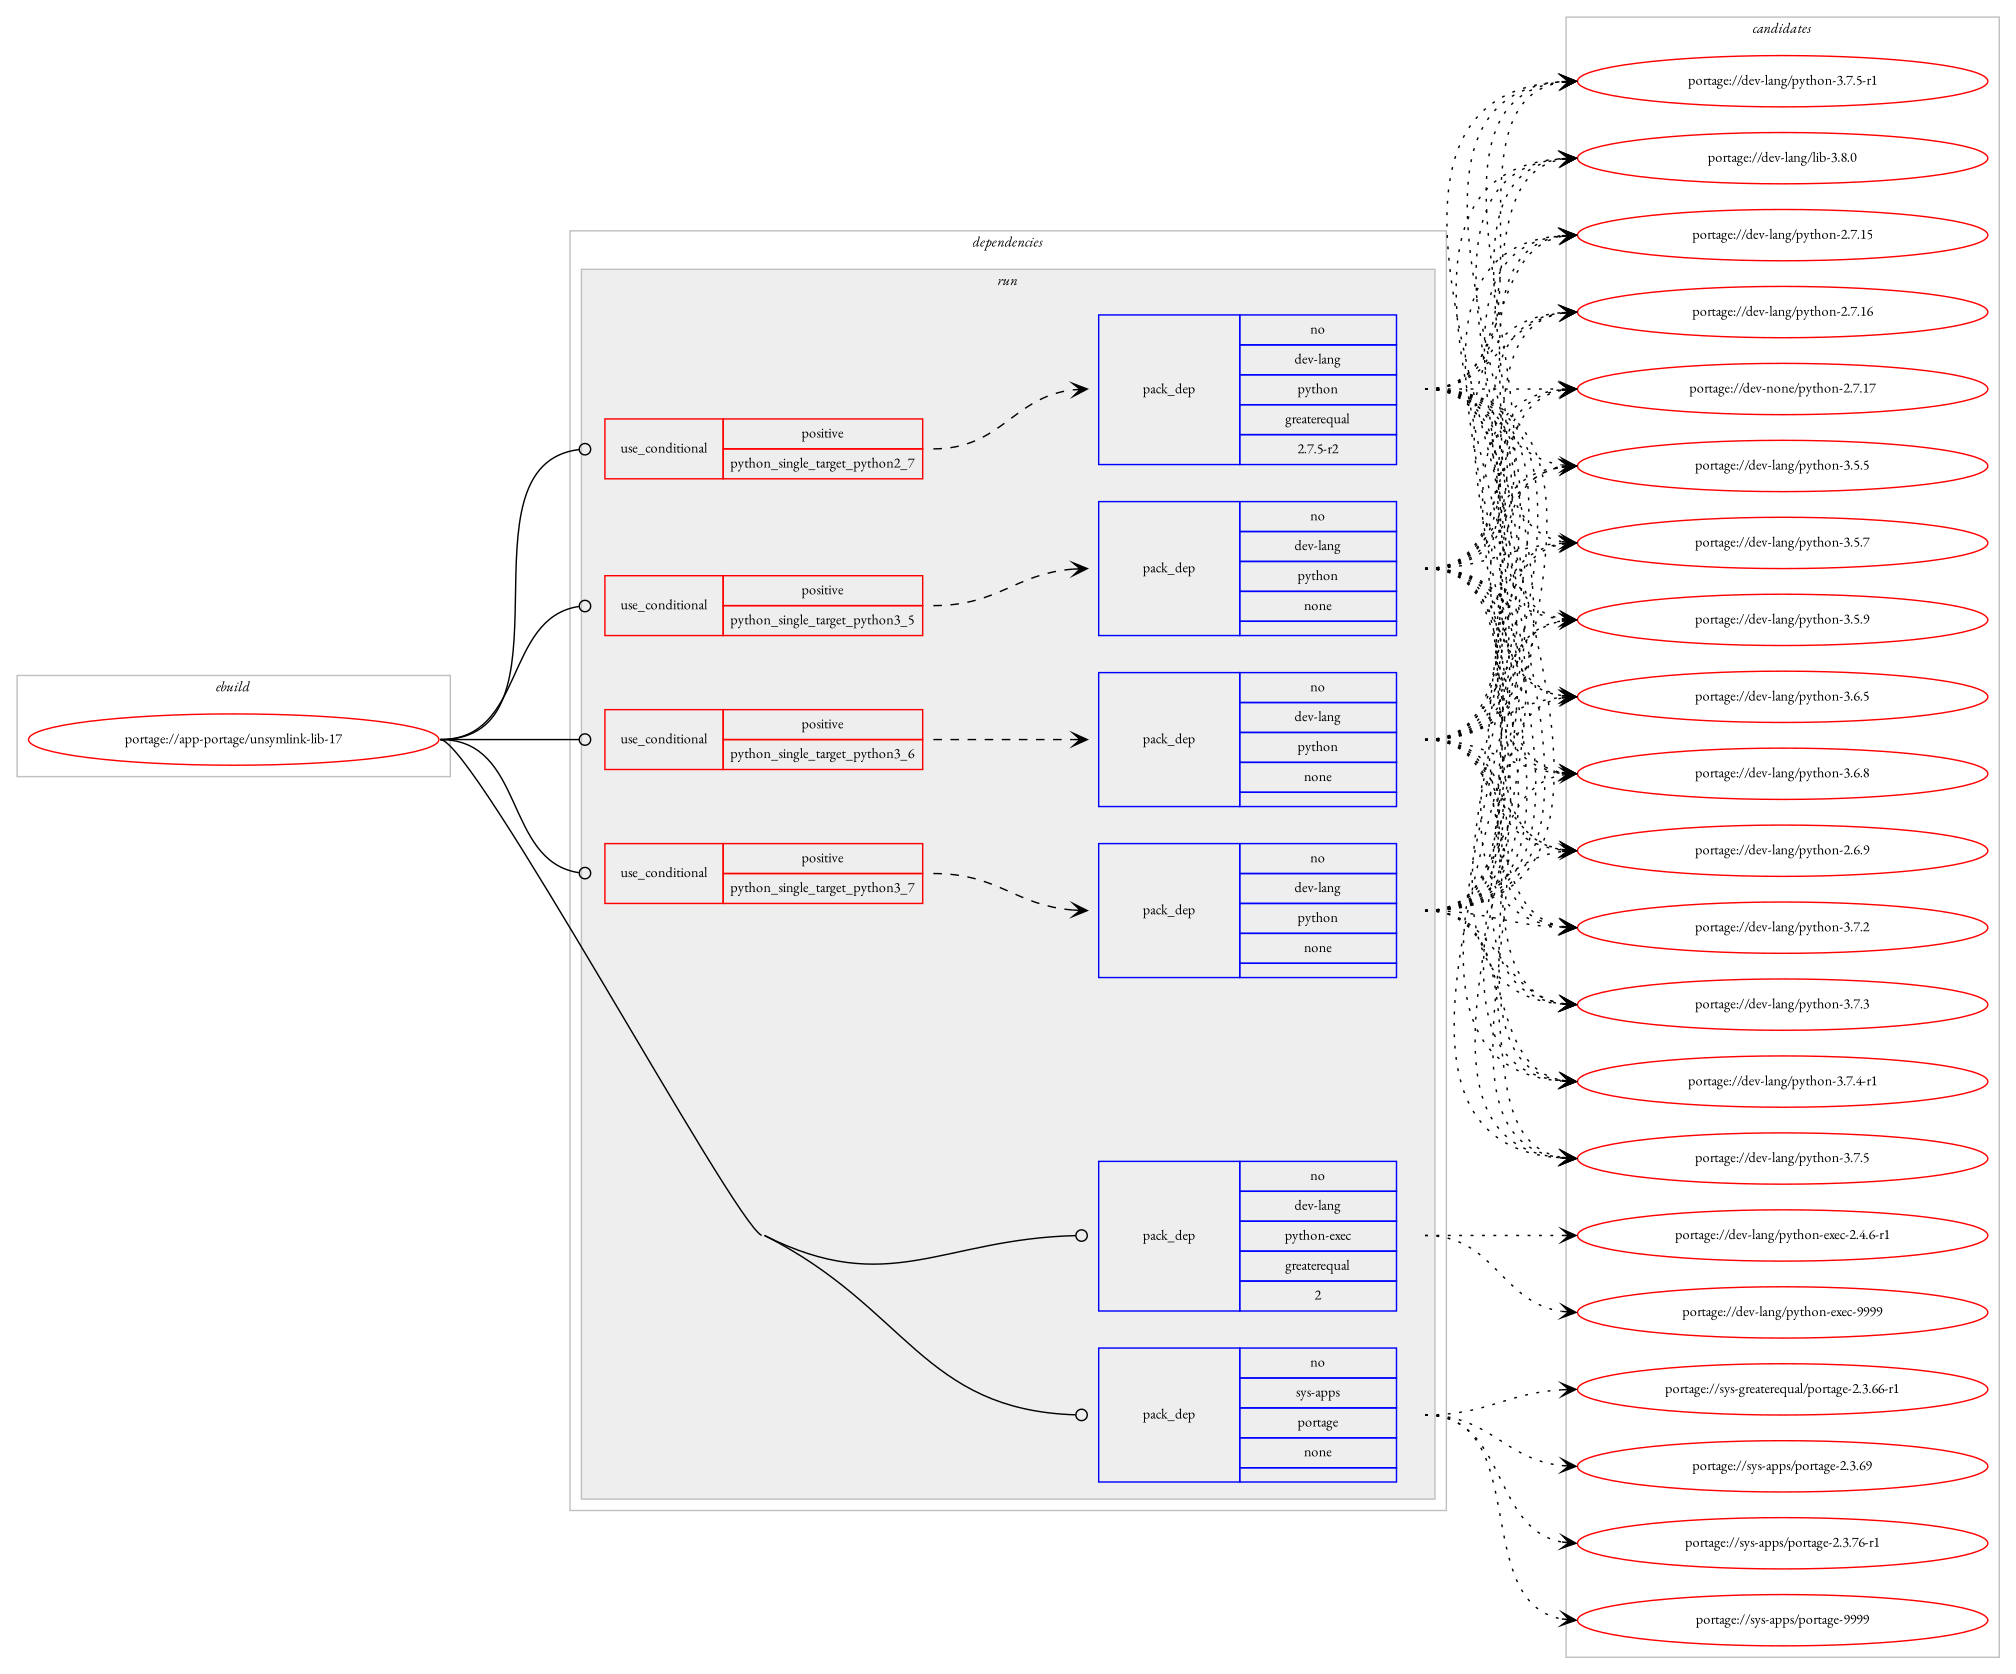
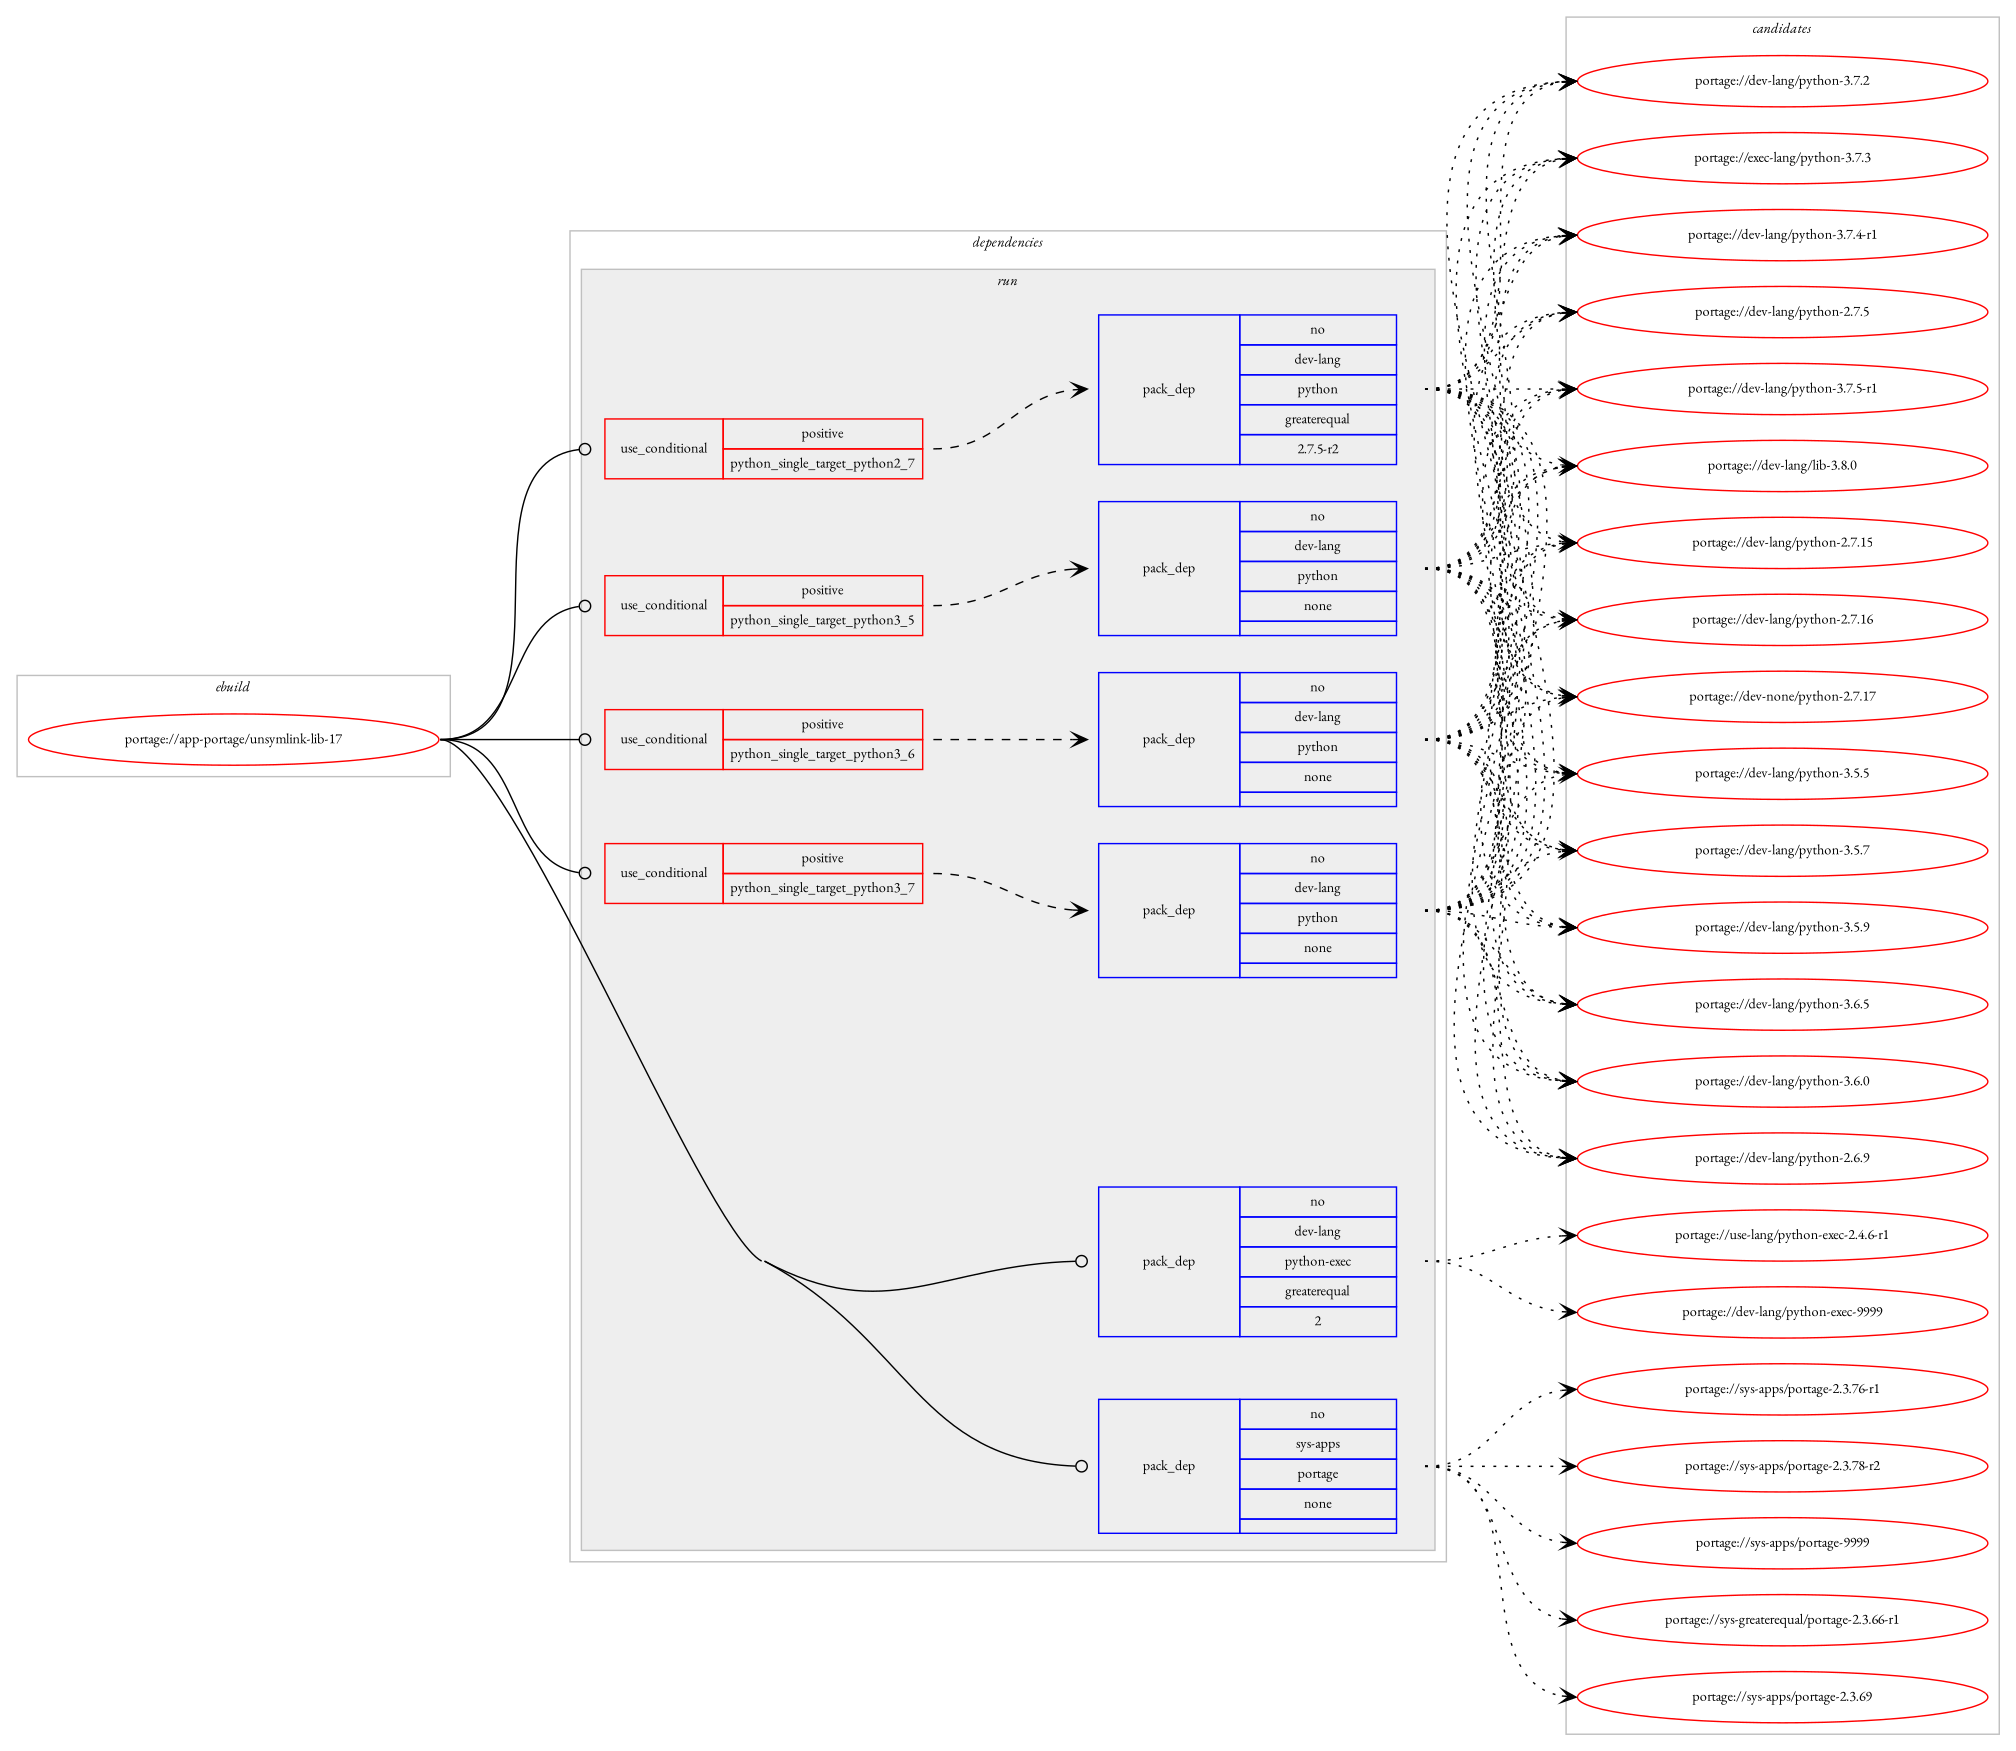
  digraph {
    compound=true
    concentrate=true
    fontname="EB Garamond"
    fontsize=10
    newrank=true
    rankdir=LR
    ranksep=1.5
    node [color=red fontname="EB Garamond" fontsize=10]
    edge [arrowhead=vee fontname="EB Garamond" headport=w style=dotted tailport=e weight=100]
    n1 [label="portage://app-portage/unsymlink-lib-17" width=4]
    n2 [color=blue label=<<TABLE BORDER="0" CELLBORDER="1" CELLSPACING="0" CELLPADDING="4" WIDTH="220"><TR><TD ROWSPAN="6" CELLPADDING="30">pack_dep</TD></TR><TR><TD WIDTH="110">no</TD></TR><TR><TD>dev-lang</TD></TR><TR><TD>python</TD></TR><TR><TD>greaterequal</TD></TR><TR><TD>2.7.5-r2</TD></TR></TABLE>> shape=none]
    n3 [label=<<TABLE BORDER="0" CELLBORDER="1" CELLSPACING="0" CELLPADDING="4"><TR><TD ROWSPAN="3" CELLPADDING="10">use_conditional</TD></TR><TR><TD>positive</TD></TR><TR><TD>python_single_target_python2_7</TD></TR></TABLE>> shape=none]
    n4 [color=blue label=<<TABLE BORDER="0" CELLBORDER="1" CELLSPACING="0" CELLPADDING="4" WIDTH="220"><TR><TD ROWSPAN="6" CELLPADDING="30">pack_dep</TD></TR><TR><TD WIDTH="110">no</TD></TR><TR><TD>dev-lang</TD></TR><TR><TD>python</TD></TR><TR><TD>none</TD></TR><TR><TD></TD></TR></TABLE>> shape=none]
    n5 [label=<<TABLE BORDER="0" CELLBORDER="1" CELLSPACING="0" CELLPADDING="4"><TR><TD ROWSPAN="3" CELLPADDING="10">use_conditional</TD></TR><TR><TD>positive</TD></TR><TR><TD>python_single_target_python3_5</TD></TR></TABLE>> shape=none]
    n6 [color=blue label=<<TABLE BORDER="0" CELLBORDER="1" CELLSPACING="0" CELLPADDING="4" WIDTH="220"><TR><TD ROWSPAN="6" CELLPADDING="30">pack_dep</TD></TR><TR><TD WIDTH="110">no</TD></TR><TR><TD>dev-lang</TD></TR><TR><TD>python</TD></TR><TR><TD>none</TD></TR><TR><TD></TD></TR></TABLE>> shape=none]
    n7 [label=<<TABLE BORDER="0" CELLBORDER="1" CELLSPACING="0" CELLPADDING="4"><TR><TD ROWSPAN="3" CELLPADDING="10">use_conditional</TD></TR><TR><TD>positive</TD></TR><TR><TD>python_single_target_python3_6</TD></TR></TABLE>> shape=none]
    n8 [color=blue label=<<TABLE BORDER="0" CELLBORDER="1" CELLSPACING="0" CELLPADDING="4" WIDTH="220"><TR><TD ROWSPAN="6" CELLPADDING="30">pack_dep</TD></TR><TR><TD WIDTH="110">no</TD></TR><TR><TD>dev-lang</TD></TR><TR><TD>python</TD></TR><TR><TD>none</TD></TR><TR><TD></TD></TR></TABLE>> shape=none]
    n9 [label=<<TABLE BORDER="0" CELLBORDER="1" CELLSPACING="0" CELLPADDING="4"><TR><TD ROWSPAN="3" CELLPADDING="10">use_conditional</TD></TR><TR><TD>positive</TD></TR><TR><TD>python_single_target_python3_7</TD></TR></TABLE>> shape=none]
    n10 [color=blue label=<<TABLE BORDER="0" CELLBORDER="1" CELLSPACING="0" CELLPADDING="4" WIDTH="220"><TR><TD ROWSPAN="6" CELLPADDING="30">pack_dep</TD></TR><TR><TD WIDTH="110">no</TD></TR><TR><TD>dev-lang</TD></TR><TR><TD>python-exec</TD></TR><TR><TD>greaterequal</TD></TR><TR><TD>2</TD></TR></TABLE>> shape=none]
    n11 [color=blue label=<<TABLE BORDER="0" CELLBORDER="1" CELLSPACING="0" CELLPADDING="4" WIDTH="220"><TR><TD ROWSPAN="6" CELLPADDING="30">pack_dep</TD></TR><TR><TD WIDTH="110">no</TD></TR><TR><TD>sys-apps</TD></TR><TR><TD>portage</TD></TR><TR><TD>none</TD></TR><TR><TD></TD></TR></TABLE>> shape=none]
    n12 [label="portage://dev-lang/python-2.7.15" width=4]
    n13 [label="portage://dev-lang/python-2.7.16" width=4]
    n14 [label="portage://dev-none/python-2.7.17" width=4]
    n15 [label="portage://dev-lang/python-3.5.5" width=4]
    n16 [label="portage://dev-lang/python-3.5.7" width=4]
    n17 [label="portage://dev-lang/python-3.5.9" width=4]
    n18 [label="portage://dev-lang/python-3.6.5" width=4]
-   n19 [label="portage://dev-lang/python-3.6.8" width=4]
+   n19 [label="portage://dev-lang/python-3.6.0" width=4]
    n20 [label="portage://dev-lang/python-2.6.9" width=4]
    n21 [label="portage://dev-lang/python-3.7.2" width=4]
-   n22 [label="portage://dev-lang/python-3.7.3" width=4]
+   n22 [label="portage://exec-lang/python-3.7.3" width=4]
    n23 [label="portage://dev-lang/python-3.7.4-r1" width=4]
-   n24 [label="portage://dev-lang/python-3.7.5" width=4]
+   n24 [label="portage://dev-lang/python-2.7.5" width=4]
    n25 [label="portage://dev-lang/python-3.7.5-r1" width=4]
    n26 [label="portage://dev-lang/lib-3.8.0" width=4]
-   n27 [label="portage://dev-lang/python-exec-2.4.6-r1" width=4]
+   n27 [label="portage://use-lang/python-exec-2.4.6-r1" width=4]
    n28 [label="portage://dev-lang/python-exec-9999" width=4]
    n29 [label="portage://sys-greaterequal/portage-2.3.66-r1" width=4]
    n30 [label="portage://sys-apps/portage-2.3.69" width=4]
    n31 [label="portage://sys-apps/portage-2.3.76-r1" width=4]
+   n32 [label="portage://sys-apps/portage-2.3.78-r2" width=4]
    n33 [label="portage://sys-apps/portage-9999" width=4]
    subgraph cluster_1 {
      color=gray
      label=<<i>ebuild</i>>
      rank=same
      n1
    }
    subgraph cluster_2 {
      color=gray
      label=<<i>dependencies</i>>
      subgraph cluster_3 {
        color=gray
        fillcolor="#eeeeee"
        label=<<i>compile</i>>
        style=filled
      }
      subgraph cluster_4 {
        color=gray
        fillcolor="#eeeeee"
        label=<<i>compile and run</i>>
        style=filled
      }
      subgraph cluster_5 {
        color=gray
        fillcolor="#eeeeee"
        label=<<i>run</i>>
        style=filled
        subgraph sub_6 {
          color=gray
          fillcolor="#eeeeee"
          label=<<i>run</i>>
          style=filled
          n3
          subgraph sub_7 {
            color=gray
            fillcolor="#eeeeee"
            label=<<i>run</i>>
            style=filled
            n2
          }
        }
        subgraph sub_8 {
          color=gray
          fillcolor="#eeeeee"
          label=<<i>run</i>>
          style=filled
          n5
          subgraph sub_9 {
            color=gray
            fillcolor="#eeeeee"
            label=<<i>run</i>>
            style=filled
            n4
          }
        }
        subgraph sub_10 {
          color=gray
          fillcolor="#eeeeee"
          label=<<i>run</i>>
          style=filled
          n7
          subgraph sub_11 {
            color=gray
            fillcolor="#eeeeee"
            label=<<i>run</i>>
            style=filled
            n6
          }
        }
        subgraph sub_12 {
          color=gray
          fillcolor="#eeeeee"
          label=<<i>run</i>>
          style=filled
          n9
          subgraph sub_13 {
            color=gray
            fillcolor="#eeeeee"
            label=<<i>run</i>>
            style=filled
            n8
          }
        }
        subgraph sub_14 {
          color=gray
          fillcolor="#eeeeee"
          label=<<i>run</i>>
          style=filled
          n10
        }
        subgraph sub_15 {
          color=gray
          fillcolor="#eeeeee"
          label=<<i>run</i>>
          style=filled
          n11
        }
      }
    }
    subgraph cluster_16 {
      color=gray
      label=<<i>candidates</i>>
      rank=same
      subgraph sub_17 {
        color=black
        label=<<i>candidates</i>>
        nodesep=1
        rank=same
        n12
        n13
        n14
        n15
        n16
        n17
        n18
        n19
        n20
        n21
        n22
        n23
        n24
        n25
        n26
      }
      subgraph sub_18 {
        color=black
        label=<<i>candidates</i>>
        nodesep=1
        rank=same
        n12
        n13
        n14
        n15
        n16
        n17
        n18
        n19
        n20
        n21
        n22
        n23
        n24
        n25
        n26
      }
      subgraph sub_19 {
        color=black
        label=<<i>candidates</i>>
        nodesep=1
        rank=same
        n12
        n13
        n14
        n15
        n16
        n17
        n18
        n19
        n20
        n21
        n22
        n23
        n24
        n25
        n26
      }
      subgraph sub_20 {
        color=black
        label=<<i>candidates</i>>
        nodesep=1
        rank=same
        n12
        n13
        n14
        n15
        n16
        n17
        n18
        n19
        n20
        n21
        n22
        n23
        n24
        n25
        n26
      }
      subgraph sub_21 {
        color=black
        label=<<i>candidates</i>>
        nodesep=1
        rank=same
        n27
        n28
      }
      subgraph sub_22 {
        color=black
        label=<<i>candidates</i>>
        nodesep=1
        rank=same
        n29
        n30
        n31
+       n32
        n33
      }
    }
    n1 -> n3 [arrowhead=odot style=solid weight=20]
    n1 -> n5 [arrowhead=odot style=solid weight=20]
    n1 -> n7 [arrowhead=odot style=solid weight=20]
    n1 -> n9 [arrowhead=odot style=solid weight=20]
    n1 -> n10 [arrowhead=odot style=solid weight=20]
    n1 -> n11 [arrowhead=odot style=solid weight=20]
    n2 -> n12
    n2 -> n13
    n2 -> n14
    n2 -> n15
    n2 -> n16
    n2 -> n17
    n2 -> n18
    n2 -> n19
    n2 -> n20
    n2 -> n21
    n2 -> n22
    n2 -> n23
    n2 -> n24
    n2 -> n25
    n2 -> n26
    n3 -> n2 [style=dashed weight=20]
    n4 -> n12
    n4 -> n13
    n4 -> n14
    n4 -> n15
    n4 -> n16
    n4 -> n17
    n4 -> n18
    n4 -> n19
    n4 -> n20
    n4 -> n21
    n4 -> n22
    n4 -> n23
    n4 -> n24
    n4 -> n25
    n4 -> n26
    n5 -> n4 [style=dashed weight=20]
    n6 -> n12
    n6 -> n13
    n6 -> n14
    n6 -> n15
    n6 -> n16
    n6 -> n17
    n6 -> n18
    n6 -> n19
    n6 -> n20
    n6 -> n21
    n6 -> n22
    n6 -> n23
    n6 -> n24
    n6 -> n25
    n6 -> n26
    n7 -> n6 [style=dashed weight=20]
    n8 -> n12
    n8 -> n13
    n8 -> n14
    n8 -> n15
    n8 -> n16
    n8 -> n17
    n8 -> n18
    n8 -> n19
    n8 -> n20
    n8 -> n21
    n8 -> n22
    n8 -> n23
    n8 -> n24
    n8 -> n25
    n8 -> n26
    n9 -> n8 [style=dashed weight=20]
    n10 -> n27
    n10 -> n28
    n11 -> n29
    n11 -> n30
    n11 -> n31
+   n11 -> n32
    n11 -> n33
  }
